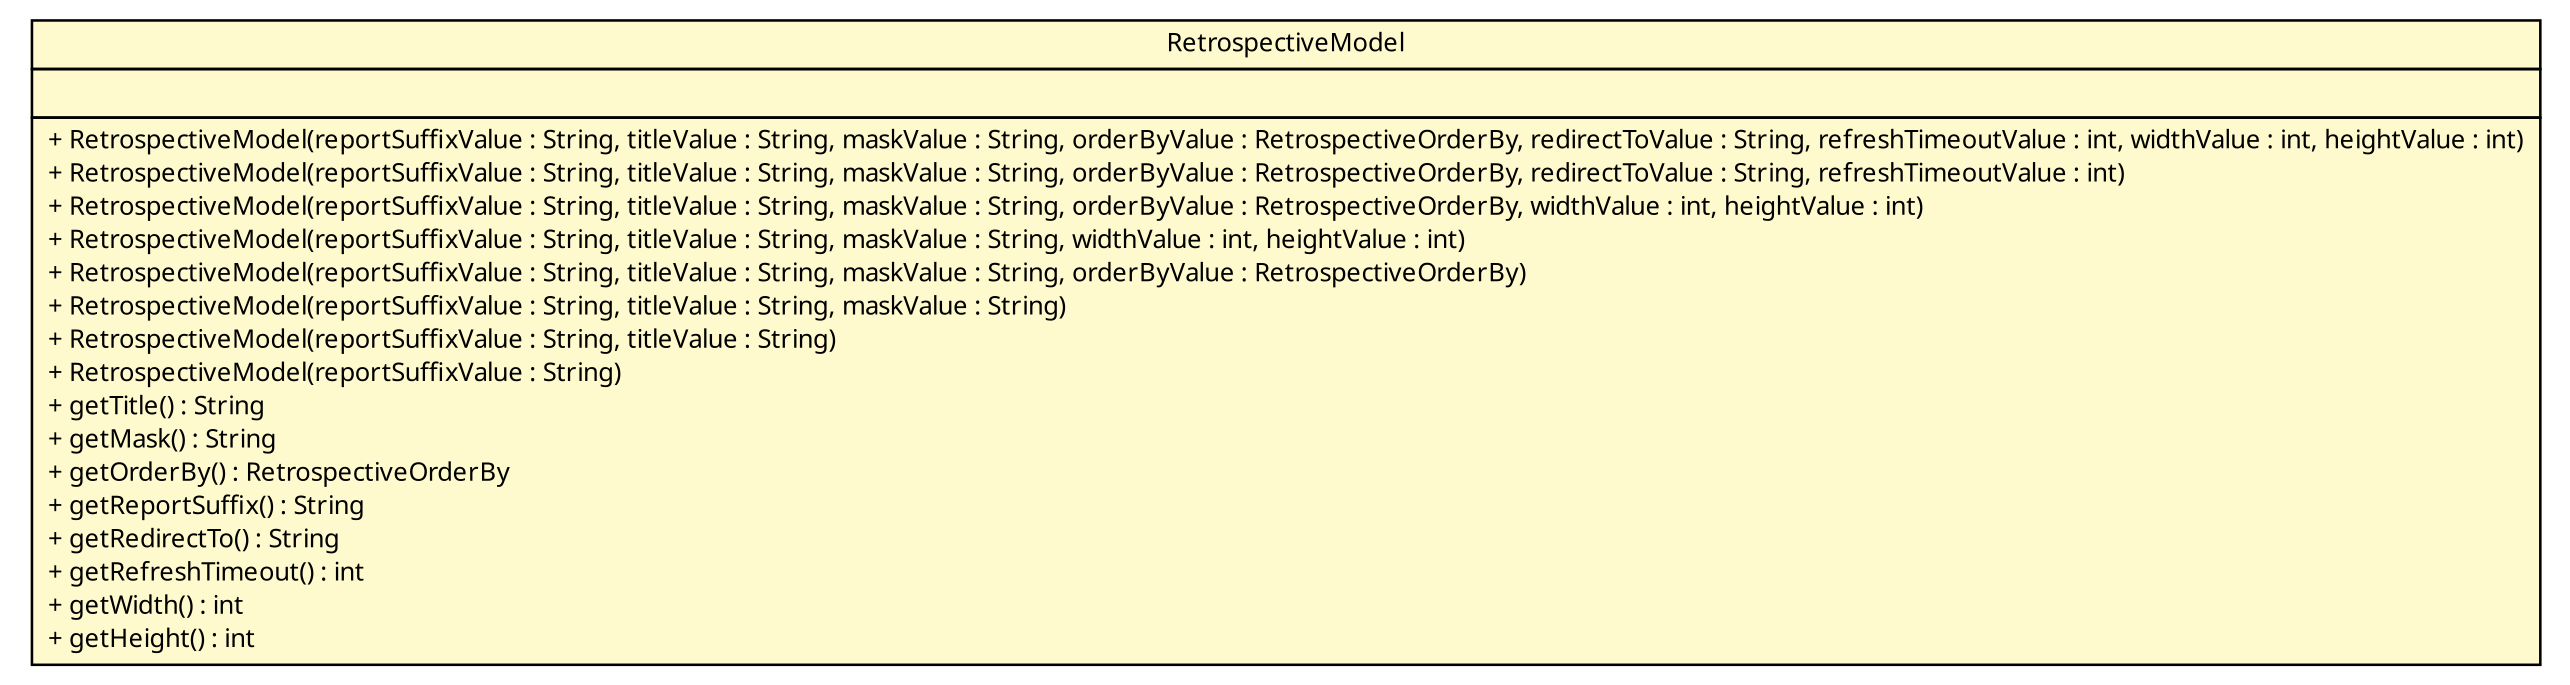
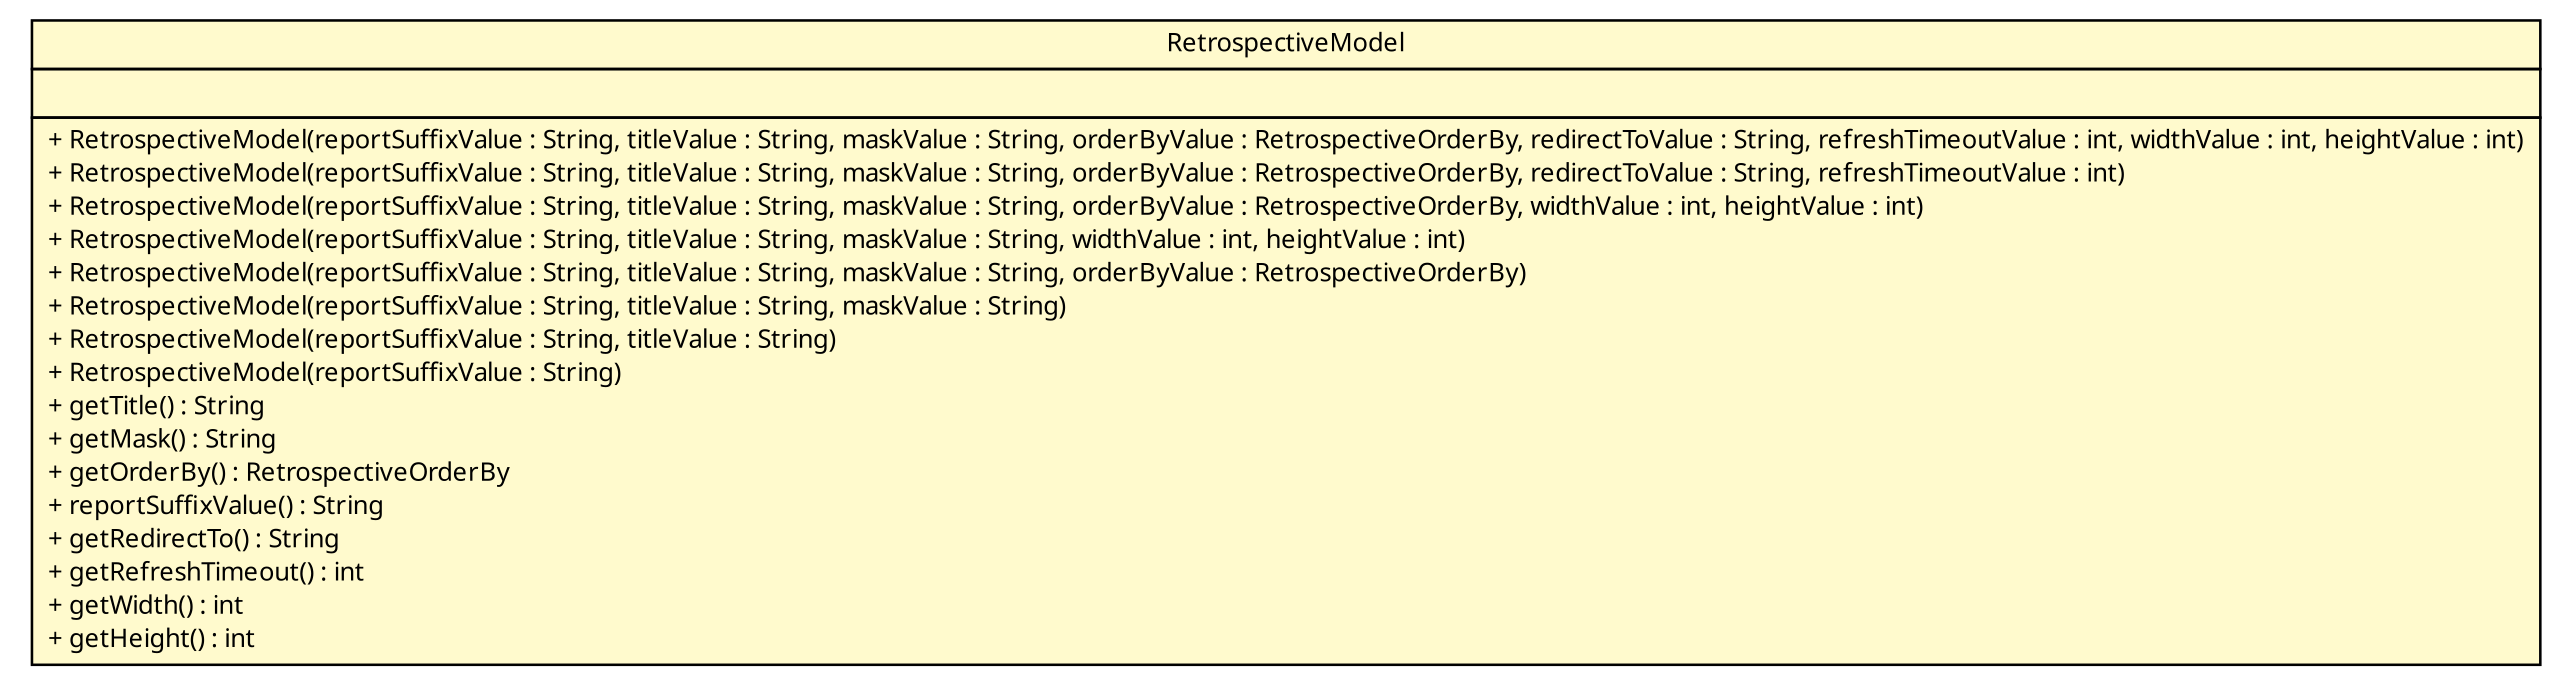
  digraph {
    nodesep=0.25
    ranksep=0.5
    rankdir=LR
    fontname="Noto Sans"
-   n1 [fontcolor=black fontname="Noto Sans" fontsize=10.0 label=<<table title="com.github.mkolisnyk.cucumber.reporting.types.retrospective.RetrospectiveModel" border="0" cellborder="1" cellspacing="0" cellpadding="2" port="p" bgcolor="lemonChiffon" href="./RetrospectiveModel.html"> 		<tr><td><table border="0" cellspacing="0" cellpadding="1"> <tr><td align="center" balign="center"> RetrospectiveModel </td></tr> 		</table></td></tr> 		<tr><td><table border="0" cellspacing="0" cellpadding="1"> <tr><td align="left" balign="left">  </td></tr> 		</table></td></tr> 		<tr><td><table border="0" cellspacing="0" cellpadding="1"> <tr><td align="left" balign="left"> + RetrospectiveModel(reportSuffixValue : String, titleValue : String, maskValue : String, orderByValue : RetrospectiveOrderBy, redirectToValue : String, refreshTimeoutValue : int, widthValue : int, heightValue : int) </td></tr> <tr><td align="left" balign="left"> + RetrospectiveModel(reportSuffixValue : String, titleValue : String, maskValue : String, orderByValue : RetrospectiveOrderBy, redirectToValue : String, refreshTimeoutValue : int) </td></tr> <tr><td align="left" balign="left"> + RetrospectiveModel(reportSuffixValue : String, titleValue : String, maskValue : String, orderByValue : RetrospectiveOrderBy, widthValue : int, heightValue : int) </td></tr> <tr><td align="left" balign="left"> + RetrospectiveModel(reportSuffixValue : String, titleValue : String, maskValue : String, widthValue : int, heightValue : int) </td></tr> <tr><td align="left" balign="left"> + RetrospectiveModel(reportSuffixValue : String, titleValue : String, maskValue : String, orderByValue : RetrospectiveOrderBy) </td></tr> <tr><td align="left" balign="left"> + RetrospectiveModel(reportSuffixValue : String, titleValue : String, maskValue : String) </td></tr> <tr><td align="left" balign="left"> + RetrospectiveModel(reportSuffixValue : String, titleValue : String) </td></tr> <tr><td align="left" balign="left"> + RetrospectiveModel(reportSuffixValue : String) </td></tr> <tr><td align="left" balign="left"> + getTitle() : String </td></tr> <tr><td align="left" balign="left"> + getMask() : String </td></tr> <tr><td align="left" balign="left"> + getOrderBy() : RetrospectiveOrderBy </td></tr> <tr><td align="left" balign="left"> + getReportSuffix() : String </td></tr> <tr><td align="left" balign="left"> + getRedirectTo() : String </td></tr> <tr><td align="left" balign="left"> + getRefreshTimeout() : int </td></tr> <tr><td align="left" balign="left"> + getWidth() : int </td></tr> <tr><td align="left" balign="left"> + getHeight() : int </td></tr> 		</table></td></tr> 		</table>> shape=plaintext]
+   n1 [fontcolor=black fontname="Noto Sans" fontsize=10.0 label=<<table title="com.github.mkolisnyk.cucumber.reporting.types.retrospective.RetrospectiveModel" border="0" cellborder="1" cellspacing="0" cellpadding="2" port="p" bgcolor="lemonChiffon" href="./RetrospectiveModel.html"> 		<tr><td><table border="0" cellspacing="0" cellpadding="1"> <tr><td align="center" balign="center"> RetrospectiveModel </td></tr> 		</table></td></tr> 		<tr><td><table border="0" cellspacing="0" cellpadding="1"> <tr><td align="left" balign="left">  </td></tr> 		</table></td></tr> 		<tr><td><table border="0" cellspacing="0" cellpadding="1"> <tr><td align="left" balign="left"> + RetrospectiveModel(reportSuffixValue : String, titleValue : String, maskValue : String, orderByValue : RetrospectiveOrderBy, redirectToValue : String, refreshTimeoutValue : int, widthValue : int, heightValue : int) </td></tr> <tr><td align="left" balign="left"> + RetrospectiveModel(reportSuffixValue : String, titleValue : String, maskValue : String, orderByValue : RetrospectiveOrderBy, redirectToValue : String, refreshTimeoutValue : int) </td></tr> <tr><td align="left" balign="left"> + RetrospectiveModel(reportSuffixValue : String, titleValue : String, maskValue : String, orderByValue : RetrospectiveOrderBy, widthValue : int, heightValue : int) </td></tr> <tr><td align="left" balign="left"> + RetrospectiveModel(reportSuffixValue : String, titleValue : String, maskValue : String, widthValue : int, heightValue : int) </td></tr> <tr><td align="left" balign="left"> + RetrospectiveModel(reportSuffixValue : String, titleValue : String, maskValue : String, orderByValue : RetrospectiveOrderBy) </td></tr> <tr><td align="left" balign="left"> + RetrospectiveModel(reportSuffixValue : String, titleValue : String, maskValue : String) </td></tr> <tr><td align="left" balign="left"> + RetrospectiveModel(reportSuffixValue : String, titleValue : String) </td></tr> <tr><td align="left" balign="left"> + RetrospectiveModel(reportSuffixValue : String) </td></tr> <tr><td align="left" balign="left"> + getTitle() : String </td></tr> <tr><td align="left" balign="left"> + getMask() : String </td></tr> <tr><td align="left" balign="left"> + getOrderBy() : RetrospectiveOrderBy </td></tr> <tr><td align="left" balign="left"> + reportSuffixValue() : String </td></tr> <tr><td align="left" balign="left"> + getRedirectTo() : String </td></tr> <tr><td align="left" balign="left"> + getRefreshTimeout() : int </td></tr> <tr><td align="left" balign="left"> + getWidth() : int </td></tr> <tr><td align="left" balign="left"> + getHeight() : int </td></tr> 		</table></td></tr> 		</table>> shape=plaintext]
  }
